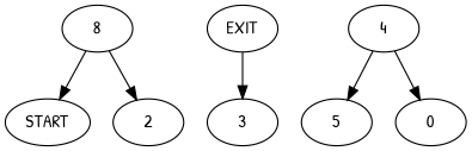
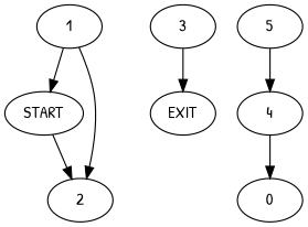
  digraph {
    fontname="Patrick Hand"
    node [fontname="Patrick Hand"]
    edge [fontname="Patrick Hand"]
    n1 [label=START]
    2
-   1 [label=8]
+   1
    n4 [label=EXIT]
    3
    4
    5
    n8 [label=0]
+   n1 -> 2
    1 -> n1
    1 -> 2
-   n4 -> 3
-   4 -> 5
+   3 -> n4
+   5 -> 4
    4 -> n8
  }
